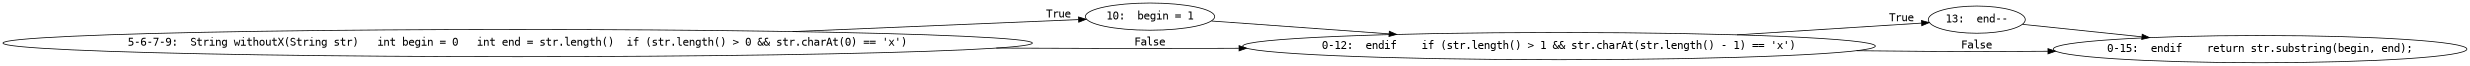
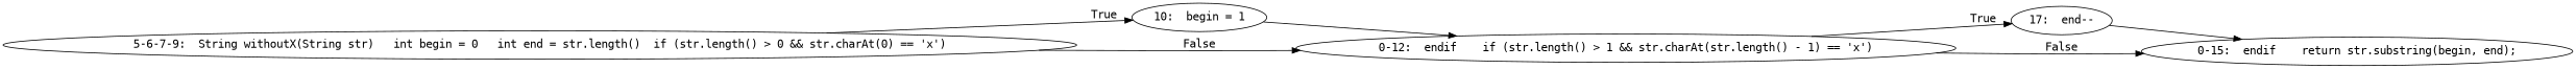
  digraph {
    rankdir=LR
    fontname="DejaVu Sans Mono"
    node [fontname="DejaVu Sans Mono"]
    edge [fontname="DejaVu Sans Mono"]
    n1 [label="5-6-7-9:  String withoutX(String str)	int begin = 0	int end = str.length()	if (str.length() > 0 && str.charAt(0) == 'x')"]
    n2 [label="10:  begin = 1"]
    n3 [label="0-12:  endif	if (str.length() > 1 && str.charAt(str.length() - 1) == 'x')"]
-   n4 [label="13:  end--"]
+   n4 [label="17:  end--"]
    n5 [label="0-15:  endif	return str.substring(begin, end);"]
    n1 -> n2 [label=True]
    n1 -> n3 [label=False]
    n2 -> n3
    n3 -> n4 [label=True]
    n3 -> n5 [label=False]
    n4 -> n5
  }
